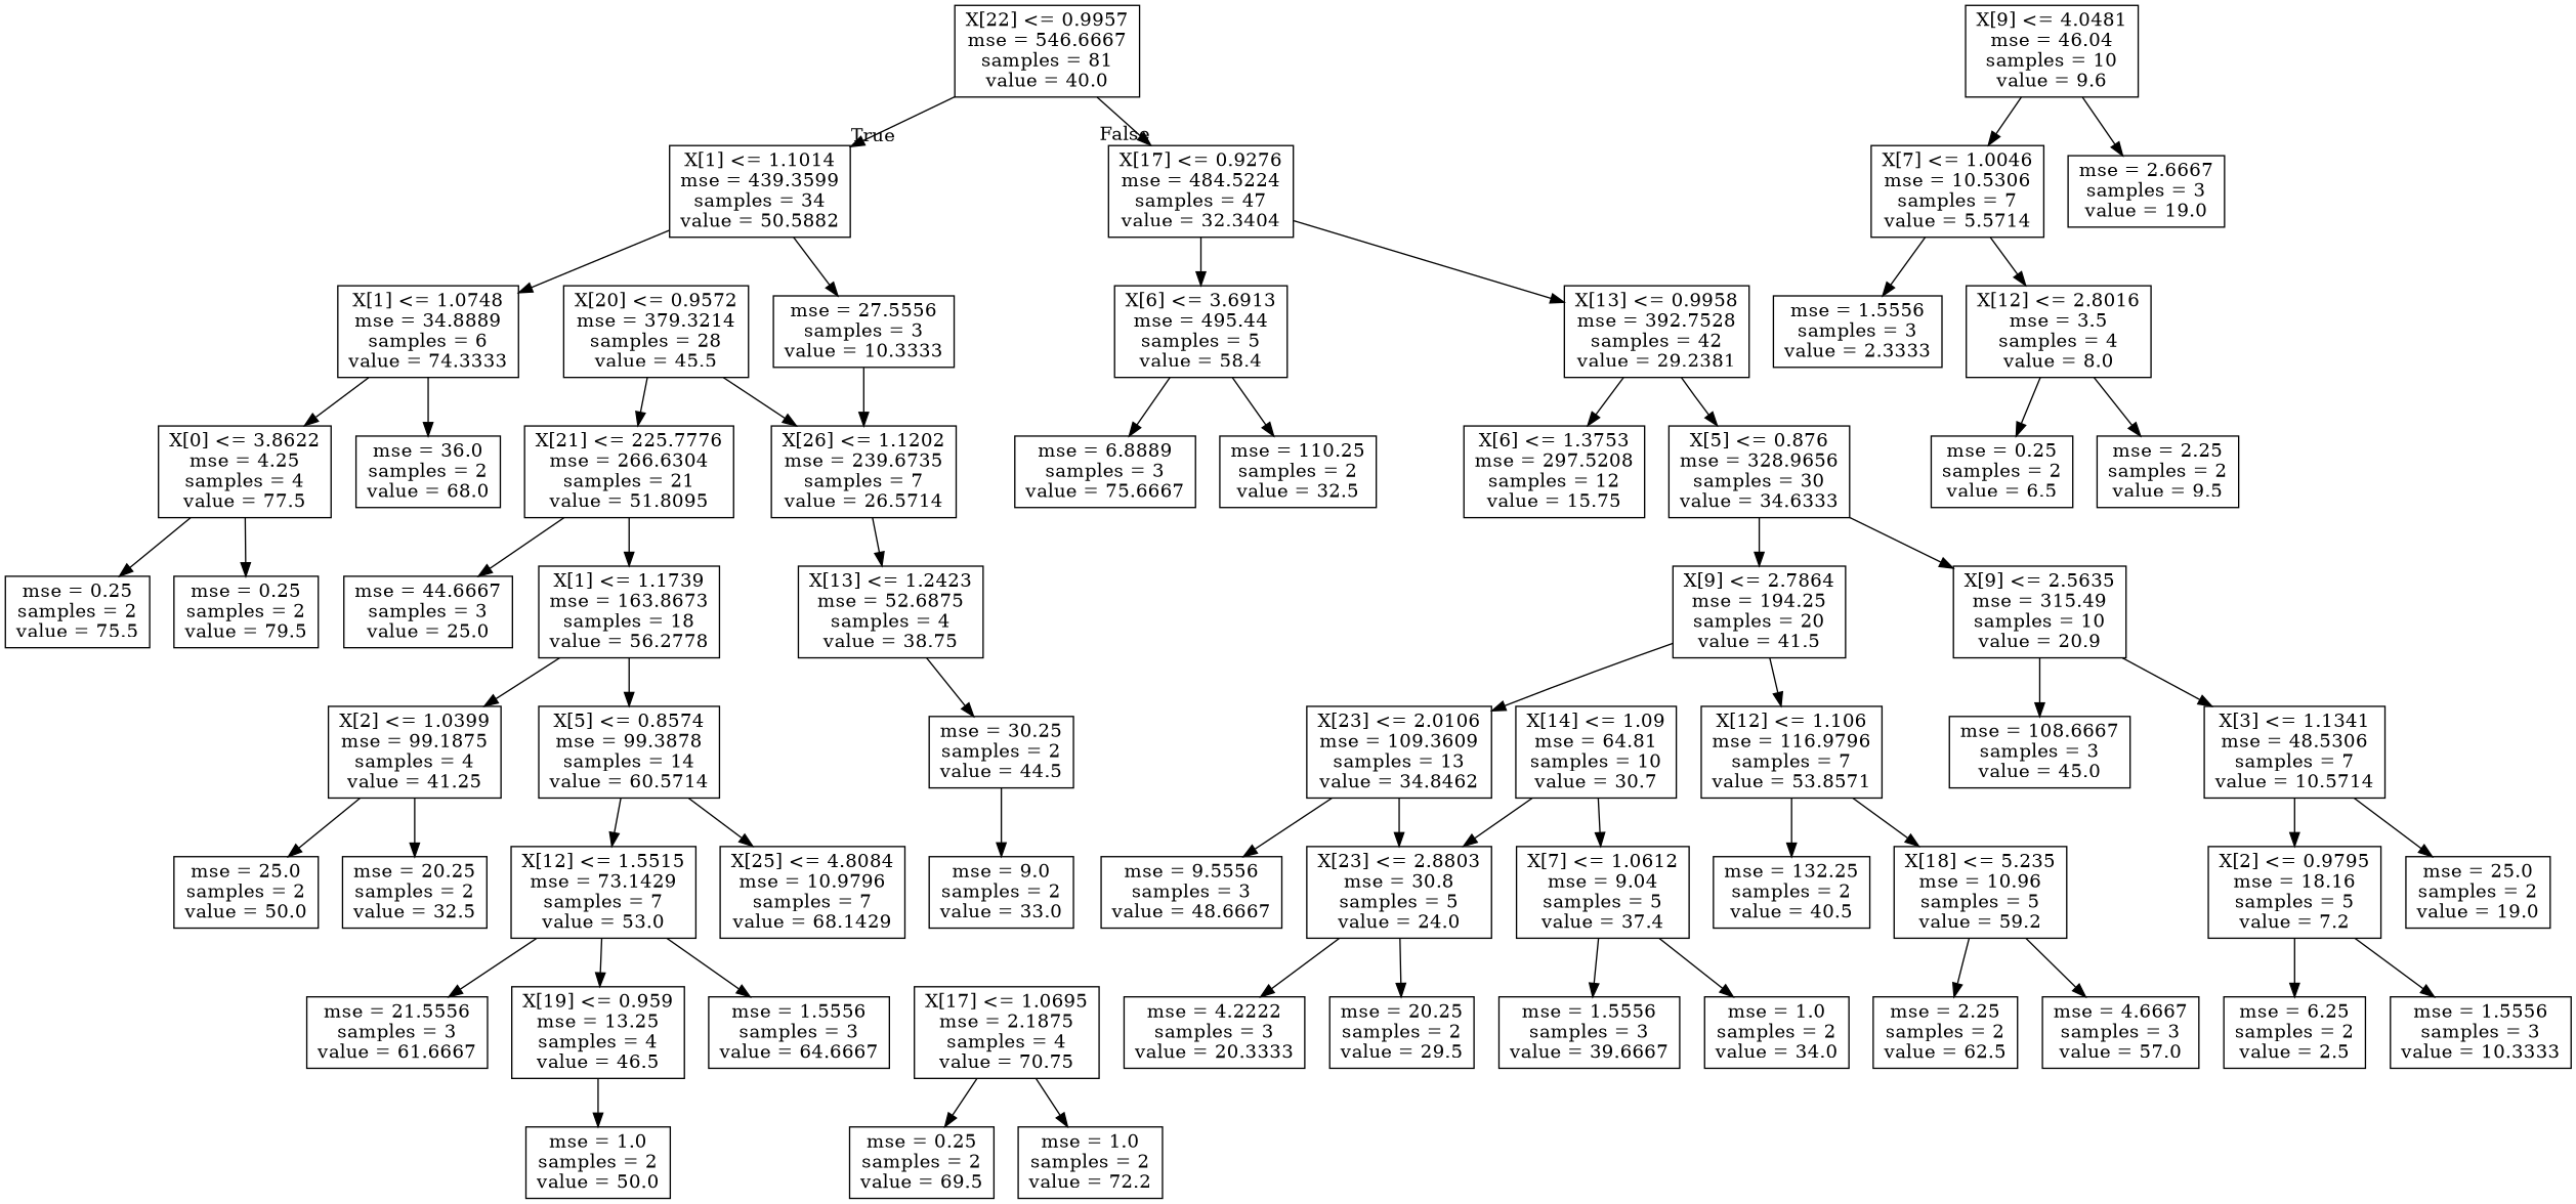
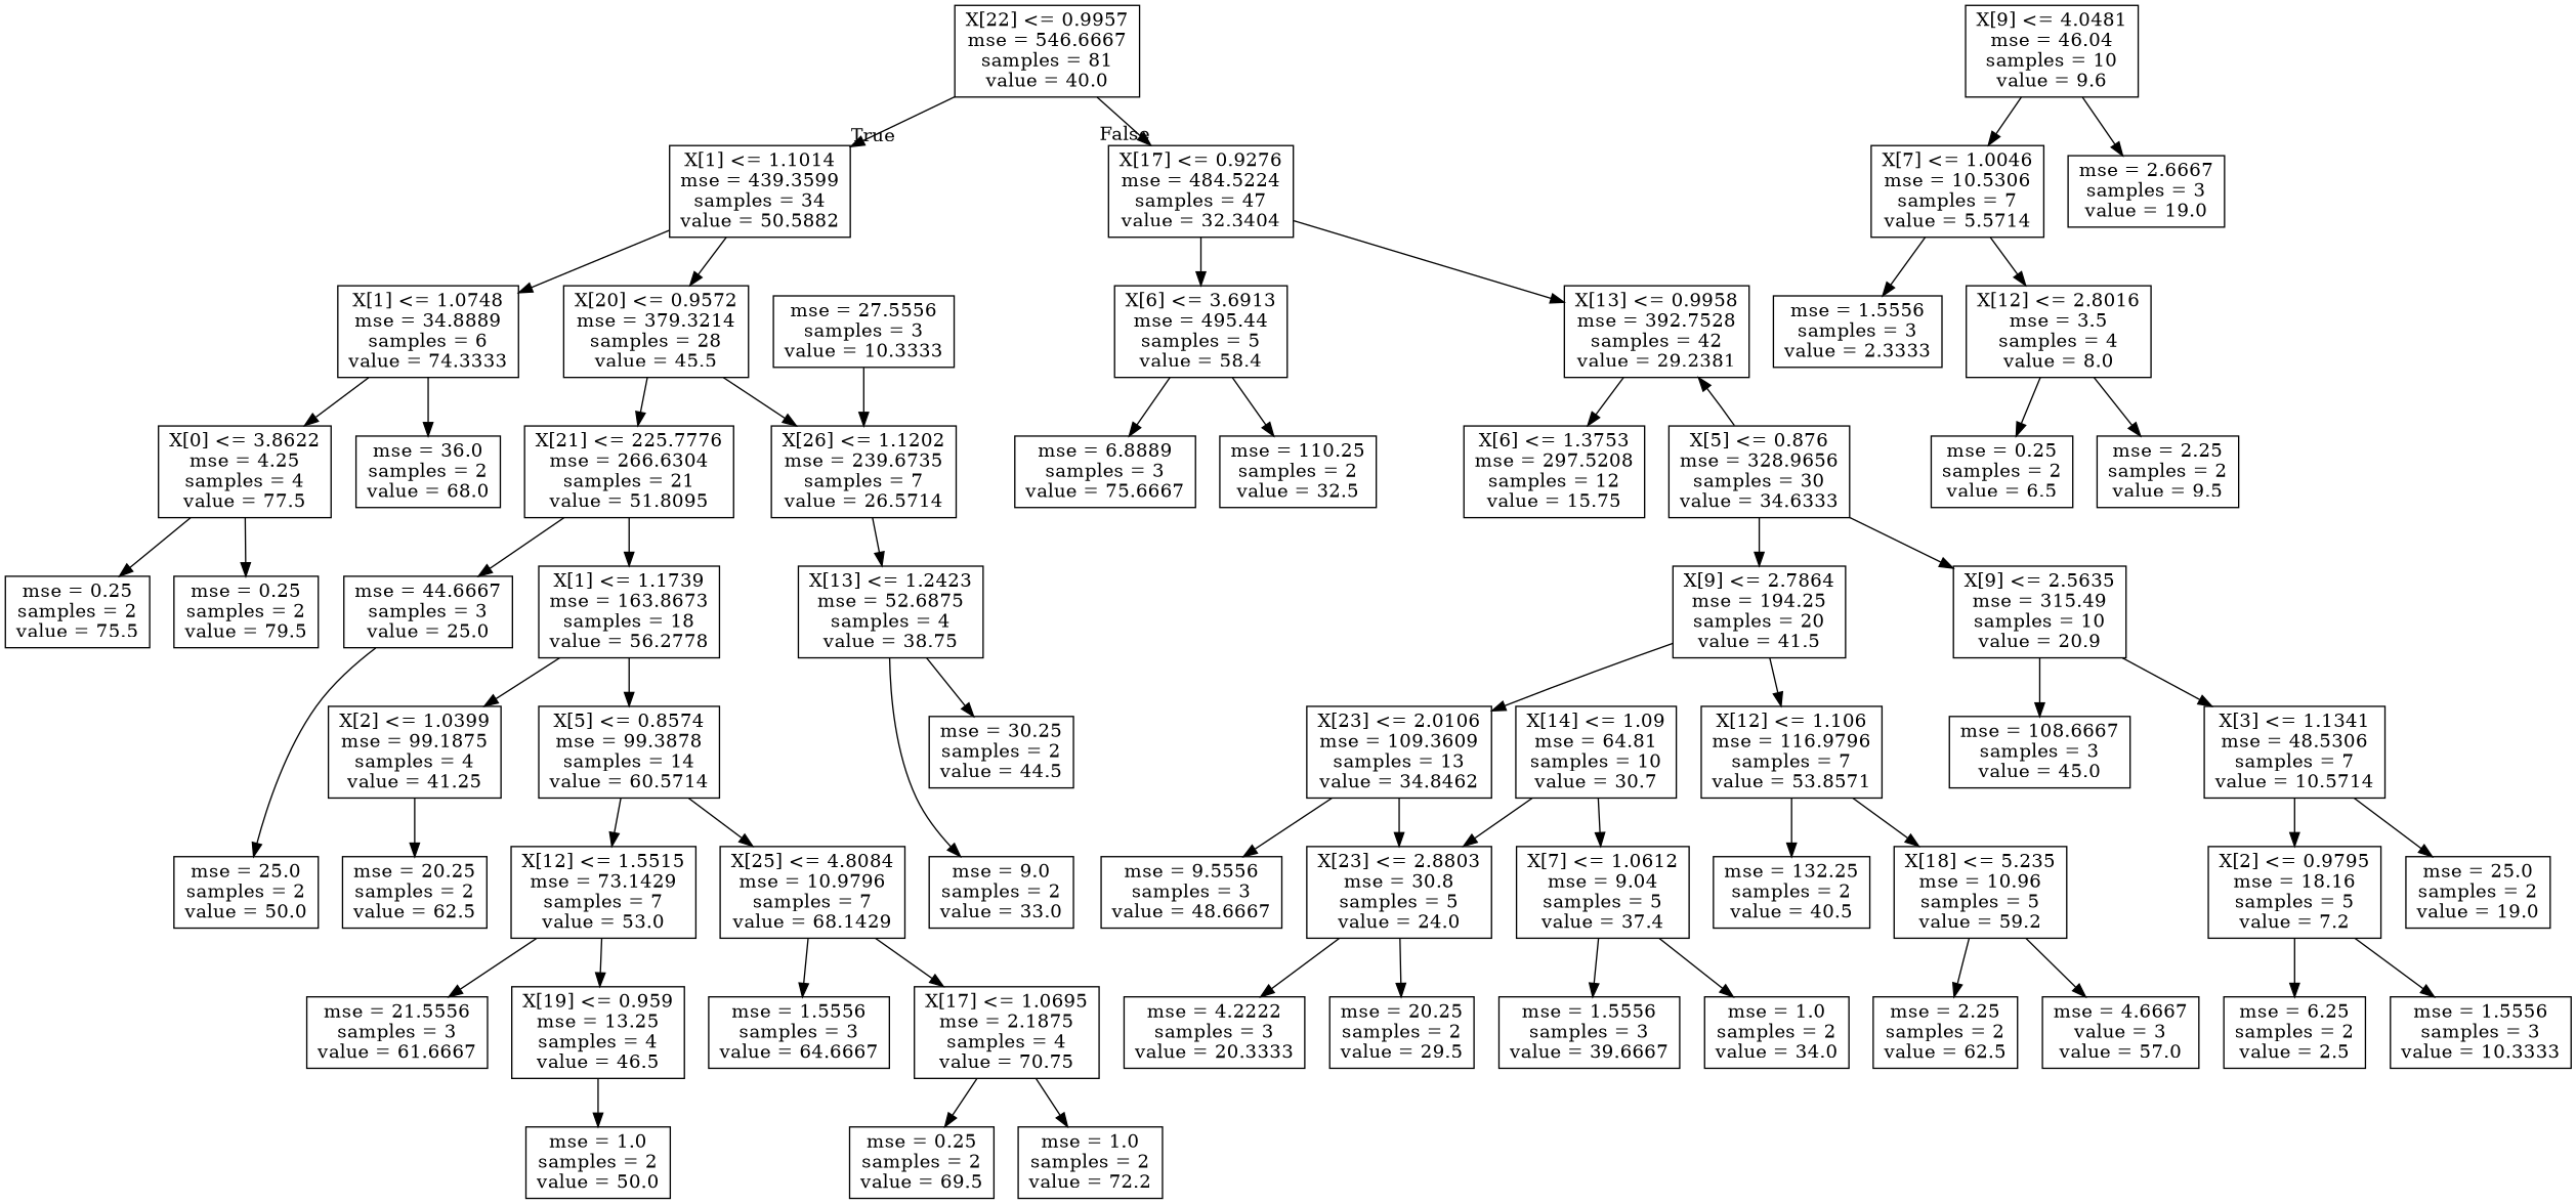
  digraph {
    node [shape=box]
    n1 [label="X[22] <= 0.9957\nmse = 546.6667\nsamples = 81\nvalue = 40.0"]
    n2 [label="X[1] <= 1.1014\nmse = 439.3599\nsamples = 34\nvalue = 50.5882"]
    n3 [label="X[17] <= 0.9276\nmse = 484.5224\nsamples = 47\nvalue = 32.3404"]
    n4 [label="X[1] <= 1.0748\nmse = 34.8889\nsamples = 6\nvalue = 74.3333"]
    n5 [label="X[20] <= 0.9572\nmse = 379.3214\nsamples = 28\nvalue = 45.5"]
    n6 [label="X[6] <= 3.6913\nmse = 495.44\nsamples = 5\nvalue = 58.4"]
    n7 [label="X[13] <= 0.9958\nmse = 392.7528\nsamples = 42\nvalue = 29.2381"]
    n8 [label="X[0] <= 3.8622\nmse = 4.25\nsamples = 4\nvalue = 77.5"]
    n9 [label="mse = 36.0\nsamples = 2\nvalue = 68.0"]
    n10 [label="X[21] <= 225.7776\nmse = 266.6304\nsamples = 21\nvalue = 51.8095"]
    n11 [label="X[26] <= 1.1202\nmse = 239.6735\nsamples = 7\nvalue = 26.5714"]
    n12 [label="mse = 0.25\nsamples = 2\nvalue = 75.5"]
    n13 [label="mse = 0.25\nsamples = 2\nvalue = 79.5"]
    n14 [label="mse = 44.6667\nsamples = 3\nvalue = 25.0"]
    n15 [label="X[1] <= 1.1739\nmse = 163.8673\nsamples = 18\nvalue = 56.2778"]
    n16 [label="X[13] <= 1.2423\nmse = 52.6875\nsamples = 4\nvalue = 38.75"]
    n17 [label="X[2] <= 1.0399\nmse = 99.1875\nsamples = 4\nvalue = 41.25"]
    n18 [label="X[5] <= 0.8574\nmse = 99.3878\nsamples = 14\nvalue = 60.5714"]
-   n19 [label="mse = 20.25\nsamples = 2\nvalue = 32.5"]
+   n19 [label="mse = 20.25\nsamples = 2\nvalue = 62.5"]
    n20 [label="mse = 25.0\nsamples = 2\nvalue = 50.0"]
    n21 [label="X[12] <= 1.5515\nmse = 73.1429\nsamples = 7\nvalue = 53.0"]
    n22 [label="X[25] <= 4.8084\nmse = 10.9796\nsamples = 7\nvalue = 68.1429"]
    n23 [label="mse = 21.5556\nsamples = 3\nvalue = 61.6667"]
    n24 [label="X[19] <= 0.959\nmse = 13.25\nsamples = 4\nvalue = 46.5"]
    n25 [label="X[17] <= 1.0695\nmse = 2.1875\nsamples = 4\nvalue = 70.75"]
    n26 [label="mse = 1.5556\nsamples = 3\nvalue = 64.6667"]
    n27 [label="mse = 1.0\nsamples = 2\nvalue = 50.0"]
    n28 [label="mse = 0.25\nsamples = 2\nvalue = 69.5"]
    n29 [label="mse = 1.0\nsamples = 2\nvalue = 72.2"]
    n30 [label="mse = 30.25\nsamples = 2\nvalue = 44.5"]
    n31 [label="mse = 9.0\nsamples = 2\nvalue = 33.0"]
    n32 [label="mse = 27.5556\nsamples = 3\nvalue = 10.3333"]
    n33 [label="mse = 6.8889\nsamples = 3\nvalue = 75.6667"]
    n34 [label="mse = 110.25\nsamples = 2\nvalue = 32.5"]
    n35 [label="X[6] <= 1.3753\nmse = 297.5208\nsamples = 12\nvalue = 15.75"]
    n36 [label="X[5] <= 0.876\nmse = 328.9656\nsamples = 30\nvalue = 34.6333"]
    n37 [label="X[9] <= 2.7864\nmse = 194.25\nsamples = 20\nvalue = 41.5"]
    n38 [label="X[9] <= 2.5635\nmse = 315.49\nsamples = 10\nvalue = 20.9"]
    n39 [label="X[9] <= 4.0481\nmse = 46.04\nsamples = 10\nvalue = 9.6"]
    n40 [label="X[7] <= 1.0046\nmse = 10.5306\nsamples = 7\nvalue = 5.5714"]
    n41 [label="mse = 2.6667\nsamples = 3\nvalue = 19.0"]
    n42 [label="mse = 1.5556\nsamples = 3\nvalue = 2.3333"]
    n43 [label="X[12] <= 2.8016\nmse = 3.5\nsamples = 4\nvalue = 8.0"]
    n44 [label="mse = 0.25\nsamples = 2\nvalue = 6.5"]
    n45 [label="mse = 2.25\nsamples = 2\nvalue = 9.5"]
    n46 [label="X[23] <= 2.0106\nmse = 109.3609\nsamples = 13\nvalue = 34.8462"]
    n47 [label="X[12] <= 1.106\nmse = 116.9796\nsamples = 7\nvalue = 53.8571"]
    n48 [label="mse = 108.6667\nsamples = 3\nvalue = 45.0"]
    n49 [label="X[3] <= 1.1341\nmse = 48.5306\nsamples = 7\nvalue = 10.5714"]
    n50 [label="mse = 9.5556\nsamples = 3\nvalue = 48.6667"]
    n51 [label="X[23] <= 2.8803\nmse = 30.8\nsamples = 5\nvalue = 24.0"]
    n52 [label="mse = 132.25\nsamples = 2\nvalue = 40.5"]
    n53 [label="X[18] <= 5.235\nmse = 10.96\nsamples = 5\nvalue = 59.2"]
    n54 [label="X[14] <= 1.09\nmse = 64.81\nsamples = 10\nvalue = 30.7"]
    n55 [label="X[7] <= 1.0612\nmse = 9.04\nsamples = 5\nvalue = 37.4"]
    n56 [label="mse = 4.2222\nsamples = 3\nvalue = 20.3333"]
    n57 [label="mse = 20.25\nsamples = 2\nvalue = 29.5"]
    n58 [label="mse = 1.5556\nsamples = 3\nvalue = 39.6667"]
    n59 [label="mse = 1.0\nsamples = 2\nvalue = 34.0"]
    n60 [label="mse = 2.25\nsamples = 2\nvalue = 62.5"]
-   n61 [label="mse = 4.6667\nsamples = 3\nvalue = 57.0"]
+   n61 [label="mse = 4.6667\nvalue = 3\nvalue = 57.0"]
    n62 [label="X[2] <= 0.9795\nmse = 18.16\nsamples = 5\nvalue = 7.2"]
    n63 [label="mse = 25.0\nsamples = 2\nvalue = 19.0"]
    n64 [label="mse = 6.25\nsamples = 2\nvalue = 2.5"]
    n65 [label="mse = 1.5556\nsamples = 3\nvalue = 10.3333"]
    n1 -> n2 [headlabel=True labelangle=45 labeldistance=2.5]
    n1 -> n3 [headlabel=False labelangle=-45 labeldistance=2.5]
    n2 -> n4
-   n2 -> n32
+   n2 -> n5
    n3 -> n6
    n3 -> n7
    n4 -> n8
    n4 -> n9
    n5 -> n10
    n5 -> n11
    n6 -> n33
    n6 -> n34
    n7 -> n35
-   n7 -> n36
+   n36 -> n7
    n8 -> n12
    n8 -> n13
    n10 -> n14
    n10 -> n15
    n11 -> n16
    n15 -> n17
    n15 -> n18
    n16 -> n30
-   n30 -> n31
+   n16 -> n31
    n17 -> n19
-   n17 -> n20
+   n14 -> n20
    n18 -> n21
    n18 -> n22
    n21 -> n23
    n21 -> n24
-   n21 -> n26
+   n22 -> n25
+   n22 -> n26
    n24 -> n27
    n25 -> n28
    n25 -> n29
    n32 -> n11
    n36 -> n37
    n36 -> n38
    n37 -> n46
    n37 -> n47
    n38 -> n48
    n38 -> n49
    n39 -> n40
    n39 -> n41
    n40 -> n42
    n40 -> n43
    n43 -> n44
    n43 -> n45
    n46 -> n50
    n46 -> n51
    n47 -> n52
    n47 -> n53
    n49 -> n62
    n49 -> n63
    n51 -> n56
    n51 -> n57
    n53 -> n60
    n53 -> n61
    n54 -> n51
    n54 -> n55
    n55 -> n58
    n55 -> n59
    n62 -> n64
    n62 -> n65
  }
